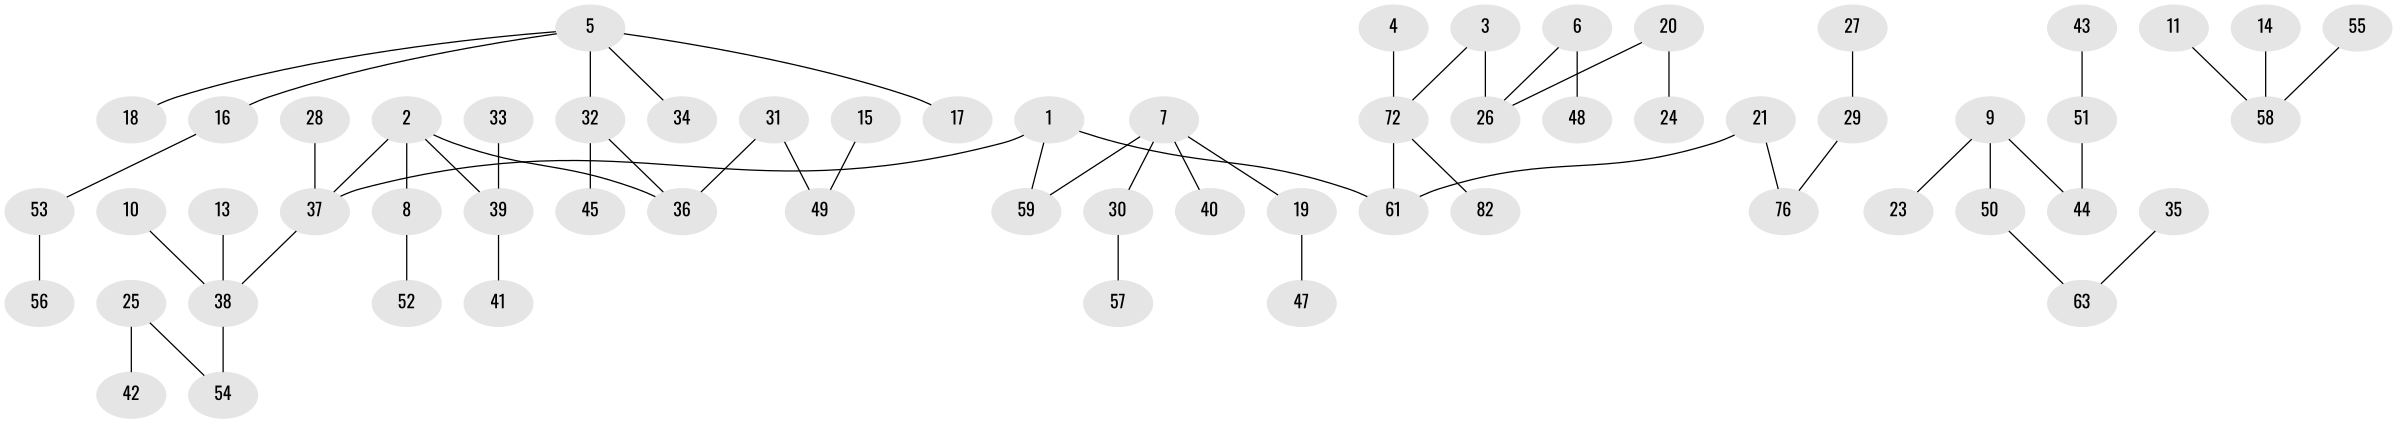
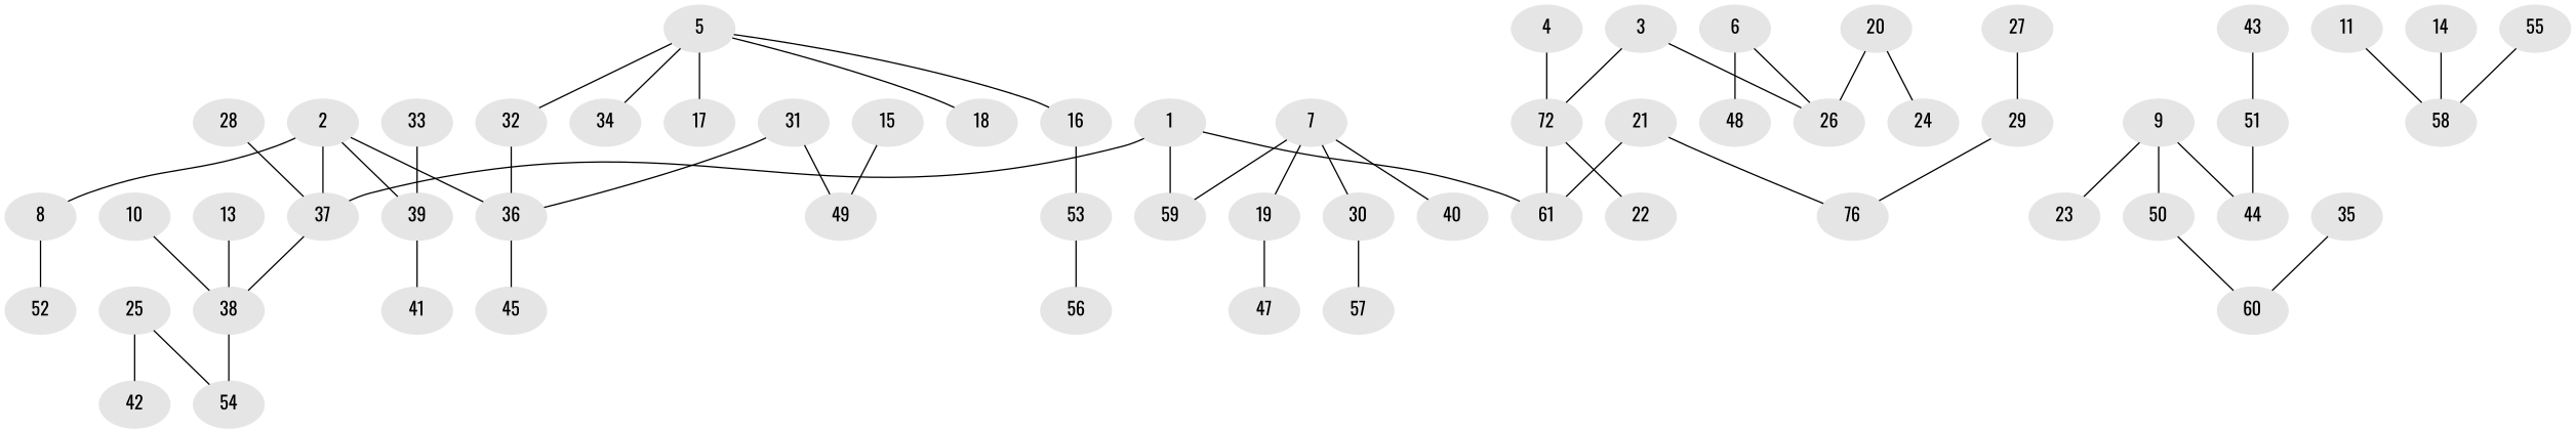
  graph {
    fontname=Oswald
    node [color=gray90 fontname=Oswald style=filled]
    edge [fontname=Oswald weight=1.0]
    1
    37
    59
    61
    38
    2
    8
    36
    39
    52
    45
    41
    n13 [label=72]
    3
    26
-   22 [label=82]
+   22
    4
    5
    16
    17
    18
    32
    34
    53
    6
    48
    7
    19
    30
    40
    47
    57
    9
    23
    44
    50
-   60 [label=63]
+   60
    10
    54
    11
    58
    25
    42
    13
    14
    15
    49
    56
    20
    24
    21
    n52 [label=76]
    27
    29
    28
    31
    33
    35
    43
    51
    55
    1 -- 37
    1 -- 59
    1 -- 61
    37 -- 38
    38 -- 54
    2 -- 37
    2 -- 8
    2 -- 36
    2 -- 39
    8 -- 52
-   32 -- 45
+   36 -- 45
    39 -- 41
    n13 -- 61
    n13 -- 22
    3 -- n13
    3 -- 26
    4 -- n13
    5 -- 16
    5 -- 17
    5 -- 18
    5 -- 32
    5 -- 34
    16 -- 53
    32 -- 36
    53 -- 56
    6 -- 26
    6 -- 48
    7 -- 59
    7 -- 19
    7 -- 30
    7 -- 40
    19 -- 47
    30 -- 57
    9 -- 23
    9 -- 44
    9 -- 50
    50 -- 60
    10 -- 38
    11 -- 58
    25 -- 54
    25 -- 42
    13 -- 38
    14 -- 58
    15 -- 49
    20 -- 26
    20 -- 24
    21 -- 61
    21 -- n52
    27 -- 29
    29 -- n52
    28 -- 37
    31 -- 36
    31 -- 49
    33 -- 39
    35 -- 60
    43 -- 51
    51 -- 44
    55 -- 58
  }
